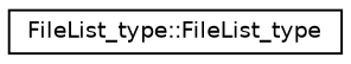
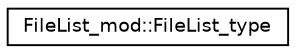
  digraph {
    rankdir=LR
-   n1 [color=black fillcolor=white fontname=Helvetica fontsize=10 height=0.2 label="FileList_type::FileList_type" shape=record style=filled width=0.4]
+   n1 [color=black fillcolor=white fontname=Helvetica fontsize=10 height=0.2 label="FileList_mod::FileList_type" shape=record style=filled width=0.4]
  }
